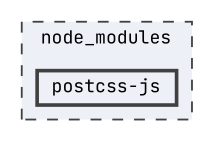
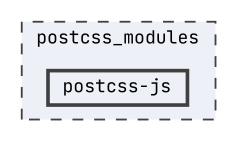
  digraph {
    compound=true
    fontname="JetBrains Mono"
    n1 [color=grey25 fillcolor="#edf0f7" fontname="JetBrains Mono" fontsize=10 height=0.2 label="postcss-js" shape=box style="filled,bold" width=0.4]
    subgraph cluster_1 {
      bgcolor="#edf0f7"
      fontsize=10
-     label=node_modules
+     label=postcss_modules
      pencolor=grey25
      style="filled,dashed"
      n1
    }
  }
